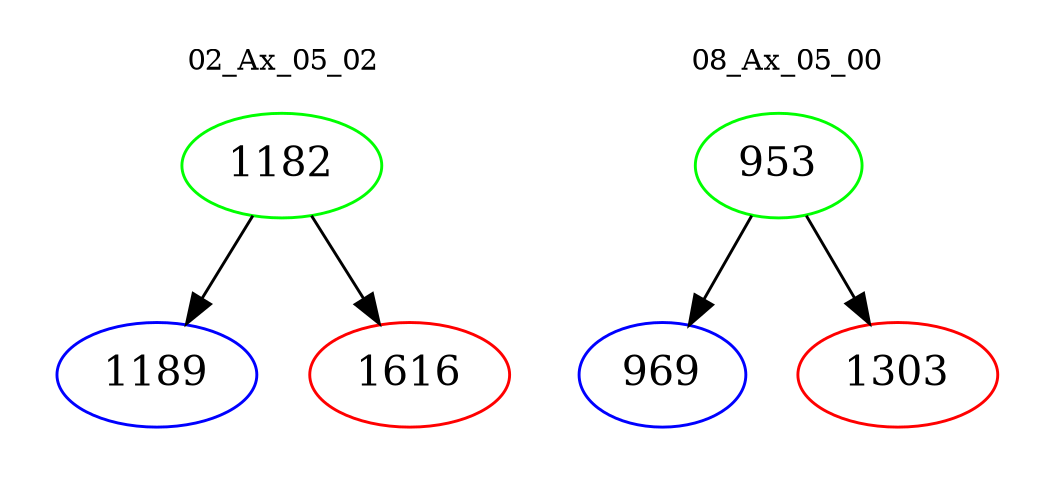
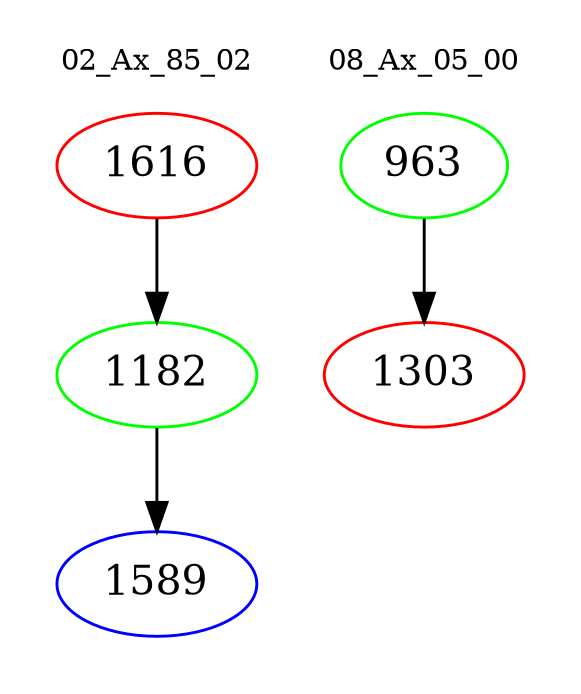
  digraph {
    fontname="DejaVu Serif"
    node [color=green fontname="DejaVu Serif"]
    edge [color=black fontname="DejaVu Serif"]
    n1 [label=1182]
-   n2 [color=blue label=1189]
+   n2 [color=blue label=1589]
    n3 [color=red label=1616]
-   n4 [label=953]
-   n5 [color=blue label=969]
+   n4 [label=963]
    n6 [color=red label=1303]
    subgraph cluster_1 {
      color=white
      fontsize=10
-     label="02_Ax_05_02"
+     label="02_Ax_85_02"
      n1
      n2
      n3
    }
    subgraph cluster_2 {
      color=white
      fontsize=10
      label="08_Ax_05_00"
      n4
-     n5
      n6
    }
    n1 -> n2
-   n1 -> n3
-   n4 -> n5
+   n3 -> n1
    n4 -> n6
  }
